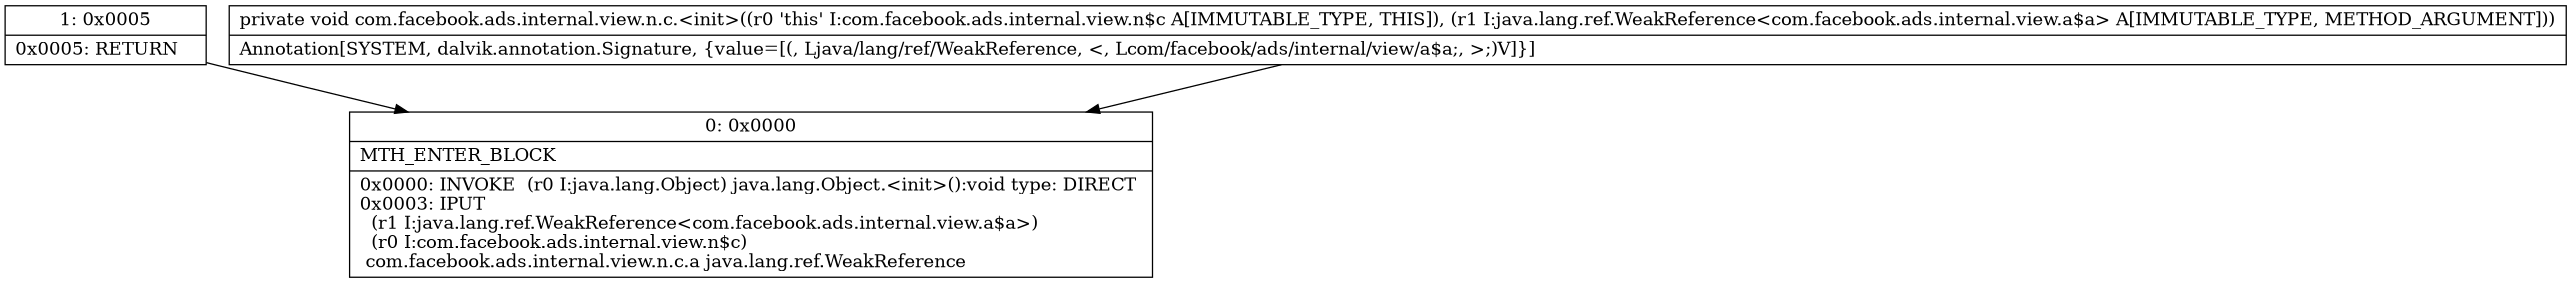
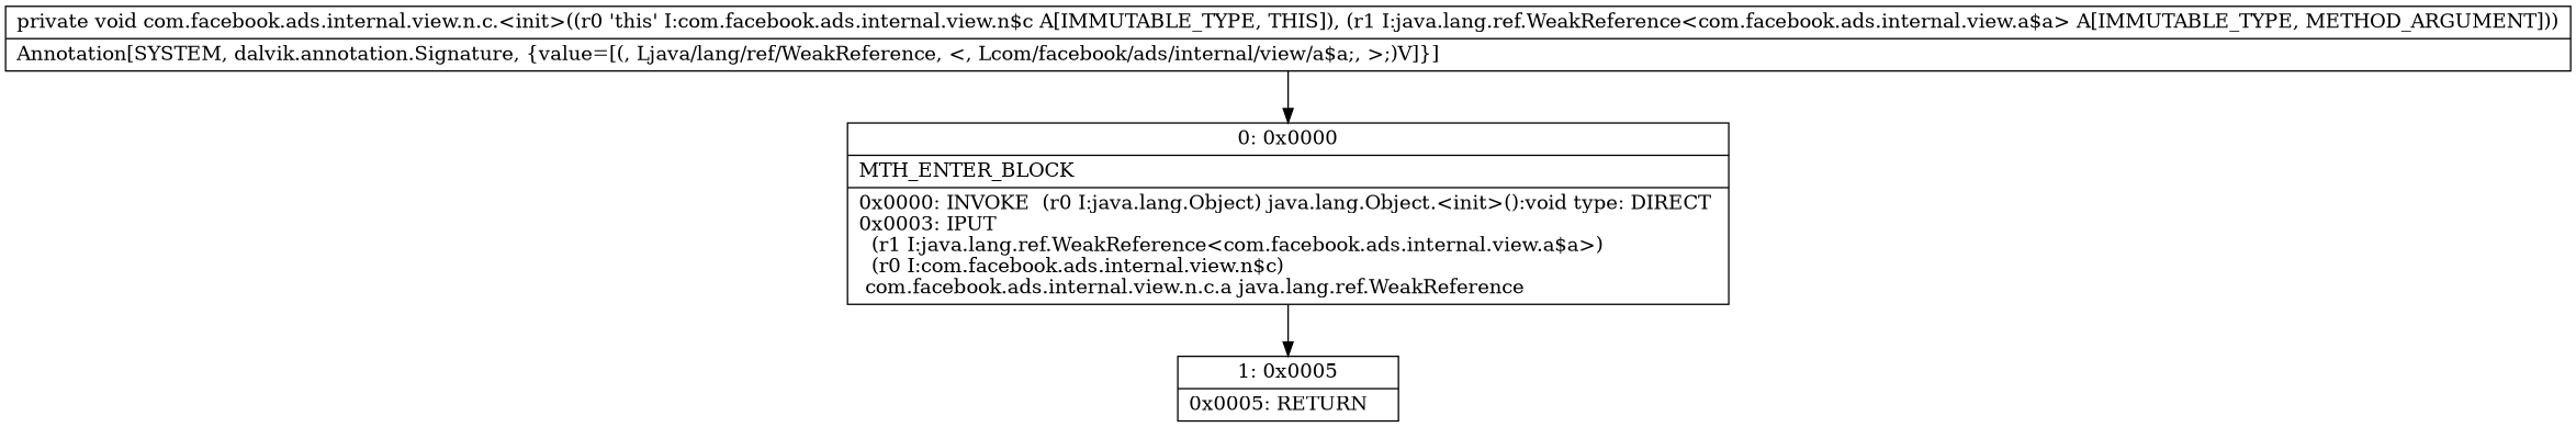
  digraph {
    node [shape=record]
    n1 [label="{0\:\ 0x0000|MTH_ENTER_BLOCK\l|0x0000: INVOKE  (r0 I:java.lang.Object) java.lang.Object.\<init\>():void type: DIRECT \l0x0003: IPUT  \l  (r1 I:java.lang.ref.WeakReference\<com.facebook.ads.internal.view.a$a\>)\l  (r0 I:com.facebook.ads.internal.view.n$c)\l com.facebook.ads.internal.view.n.c.a java.lang.ref.WeakReference \l}"]
    n2 [label="{1\:\ 0x0005|0x0005: RETURN   \l}"]
    n3 [label="{private void com.facebook.ads.internal.view.n.c.\<init\>((r0 'this' I:com.facebook.ads.internal.view.n$c A[IMMUTABLE_TYPE, THIS]), (r1 I:java.lang.ref.WeakReference\<com.facebook.ads.internal.view.a$a\> A[IMMUTABLE_TYPE, METHOD_ARGUMENT]))  | Annotation[SYSTEM, dalvik.annotation.Signature, \{value=[(, Ljava\/lang\/ref\/WeakReference, \<, Lcom\/facebook\/ads\/internal\/view\/a$a;, \>;)V]\}]\l}"]
-   n2 -> n1
+   n1 -> n2
    n3 -> n1
  }
